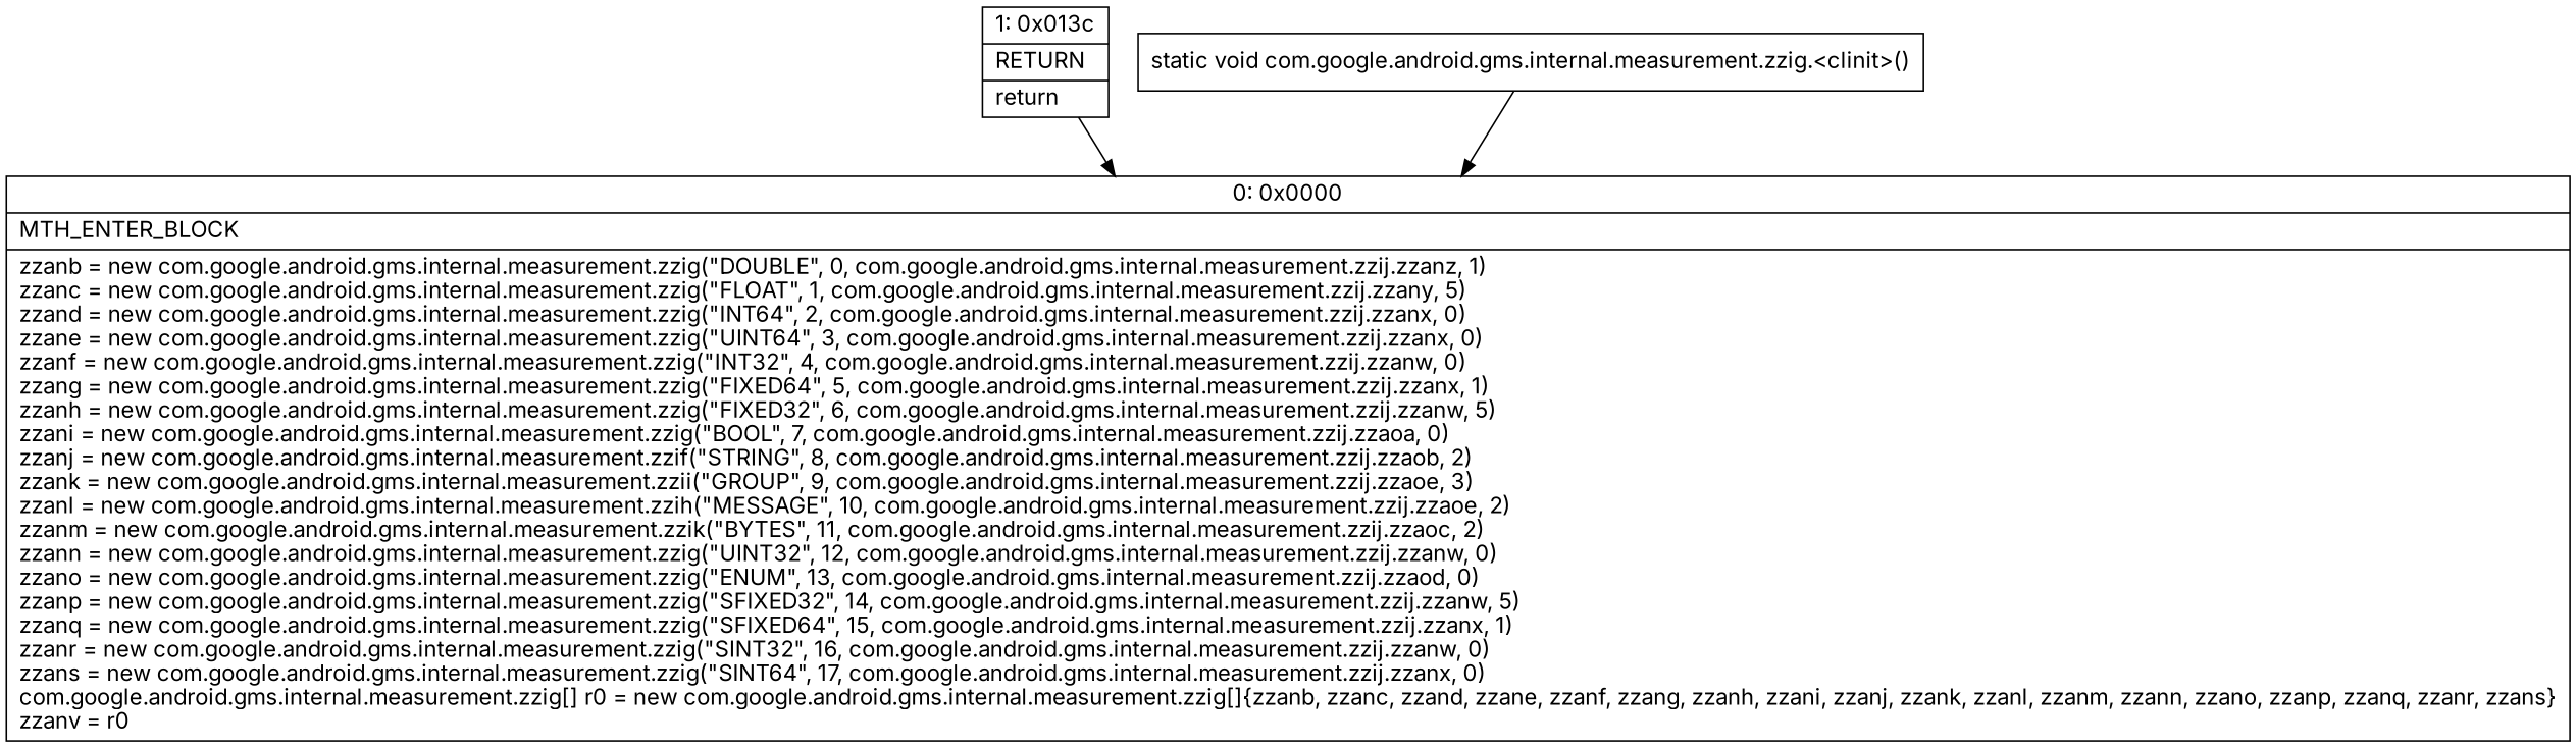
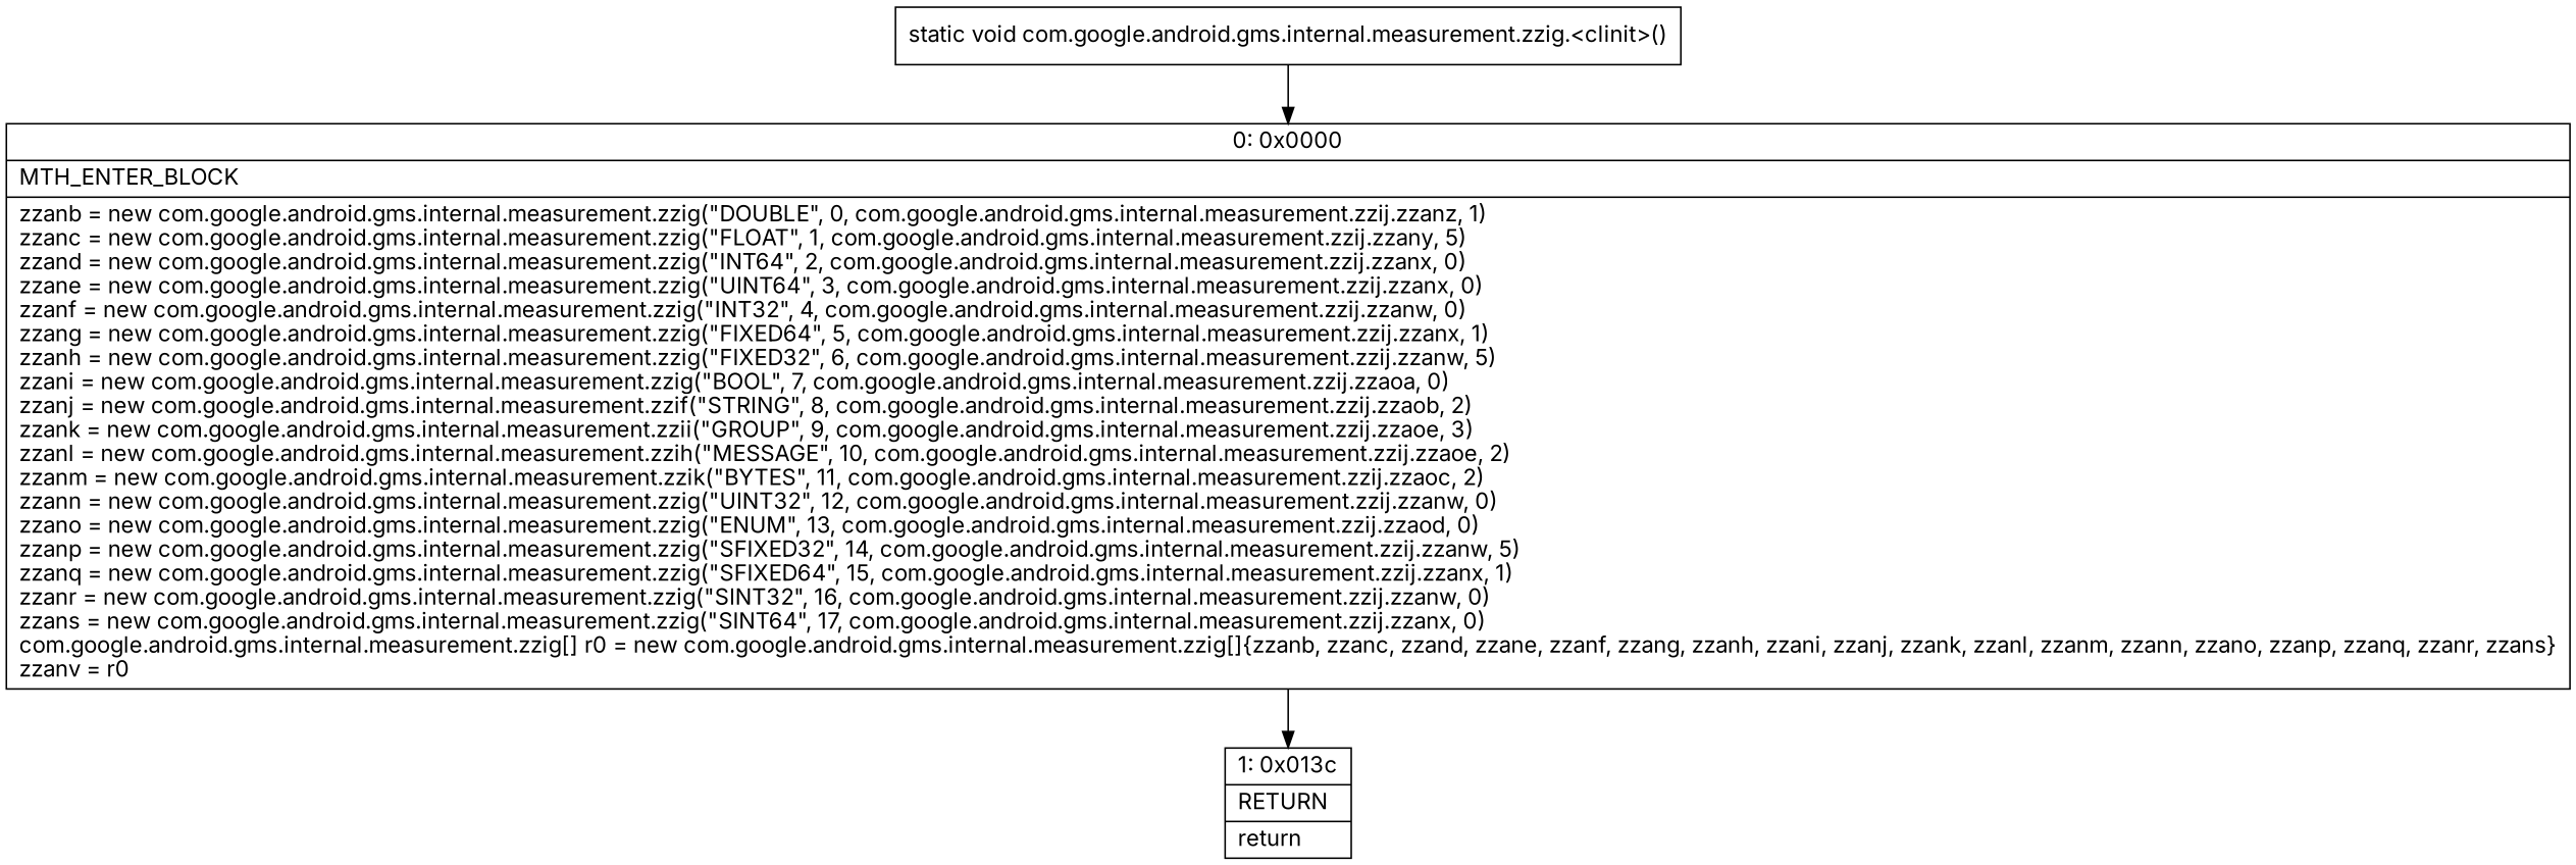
  digraph {
    fontname=Inter
    node [shape=record fontname=Inter]
    edge [fontname=Inter]
    n1 [label="{0\:\ 0x0000|MTH_ENTER_BLOCK\l|zzanb = new com.google.android.gms.internal.measurement.zzig(\"DOUBLE\", 0, com.google.android.gms.internal.measurement.zzij.zzanz, 1)\lzzanc = new com.google.android.gms.internal.measurement.zzig(\"FLOAT\", 1, com.google.android.gms.internal.measurement.zzij.zzany, 5)\lzzand = new com.google.android.gms.internal.measurement.zzig(\"INT64\", 2, com.google.android.gms.internal.measurement.zzij.zzanx, 0)\lzzane = new com.google.android.gms.internal.measurement.zzig(\"UINT64\", 3, com.google.android.gms.internal.measurement.zzij.zzanx, 0)\lzzanf = new com.google.android.gms.internal.measurement.zzig(\"INT32\", 4, com.google.android.gms.internal.measurement.zzij.zzanw, 0)\lzzang = new com.google.android.gms.internal.measurement.zzig(\"FIXED64\", 5, com.google.android.gms.internal.measurement.zzij.zzanx, 1)\lzzanh = new com.google.android.gms.internal.measurement.zzig(\"FIXED32\", 6, com.google.android.gms.internal.measurement.zzij.zzanw, 5)\lzzani = new com.google.android.gms.internal.measurement.zzig(\"BOOL\", 7, com.google.android.gms.internal.measurement.zzij.zzaoa, 0)\lzzanj = new com.google.android.gms.internal.measurement.zzif(\"STRING\", 8, com.google.android.gms.internal.measurement.zzij.zzaob, 2)\lzzank = new com.google.android.gms.internal.measurement.zzii(\"GROUP\", 9, com.google.android.gms.internal.measurement.zzij.zzaoe, 3)\lzzanl = new com.google.android.gms.internal.measurement.zzih(\"MESSAGE\", 10, com.google.android.gms.internal.measurement.zzij.zzaoe, 2)\lzzanm = new com.google.android.gms.internal.measurement.zzik(\"BYTES\", 11, com.google.android.gms.internal.measurement.zzij.zzaoc, 2)\lzzann = new com.google.android.gms.internal.measurement.zzig(\"UINT32\", 12, com.google.android.gms.internal.measurement.zzij.zzanw, 0)\lzzano = new com.google.android.gms.internal.measurement.zzig(\"ENUM\", 13, com.google.android.gms.internal.measurement.zzij.zzaod, 0)\lzzanp = new com.google.android.gms.internal.measurement.zzig(\"SFIXED32\", 14, com.google.android.gms.internal.measurement.zzij.zzanw, 5)\lzzanq = new com.google.android.gms.internal.measurement.zzig(\"SFIXED64\", 15, com.google.android.gms.internal.measurement.zzij.zzanx, 1)\lzzanr = new com.google.android.gms.internal.measurement.zzig(\"SINT32\", 16, com.google.android.gms.internal.measurement.zzij.zzanw, 0)\lzzans = new com.google.android.gms.internal.measurement.zzig(\"SINT64\", 17, com.google.android.gms.internal.measurement.zzij.zzanx, 0)\lcom.google.android.gms.internal.measurement.zzig[] r0 = new com.google.android.gms.internal.measurement.zzig[]\{zzanb, zzanc, zzand, zzane, zzanf, zzang, zzanh, zzani, zzanj, zzank, zzanl, zzanm, zzann, zzano, zzanp, zzanq, zzanr, zzans\}\lzzanv = r0\l}"]
    n2 [label="{1\:\ 0x013c|RETURN\l|return\l}"]
    n3 [label="{static void com.google.android.gms.internal.measurement.zzig.\<clinit\>() }"]
-   n2 -> n1
+   n1 -> n2
    n3 -> n1
  }
